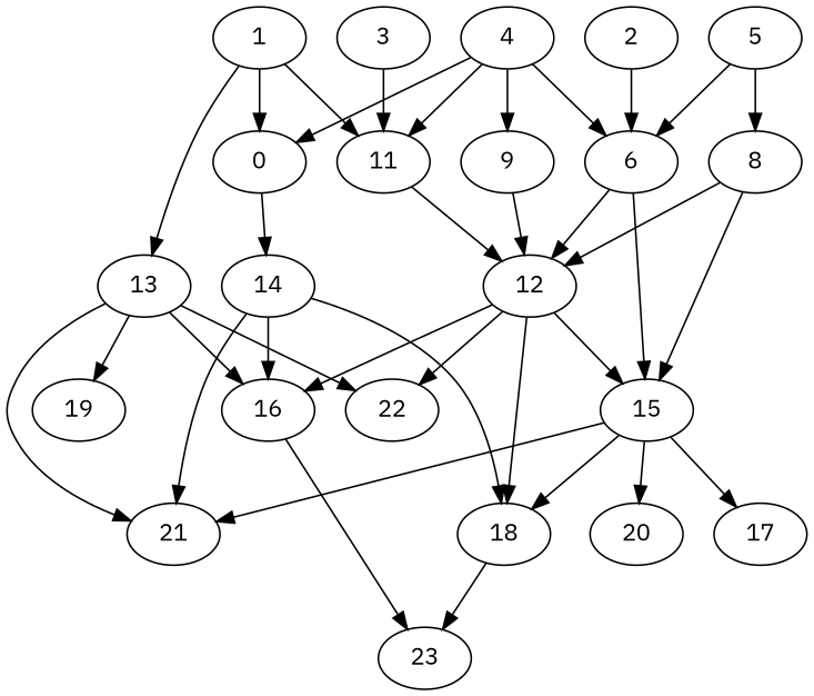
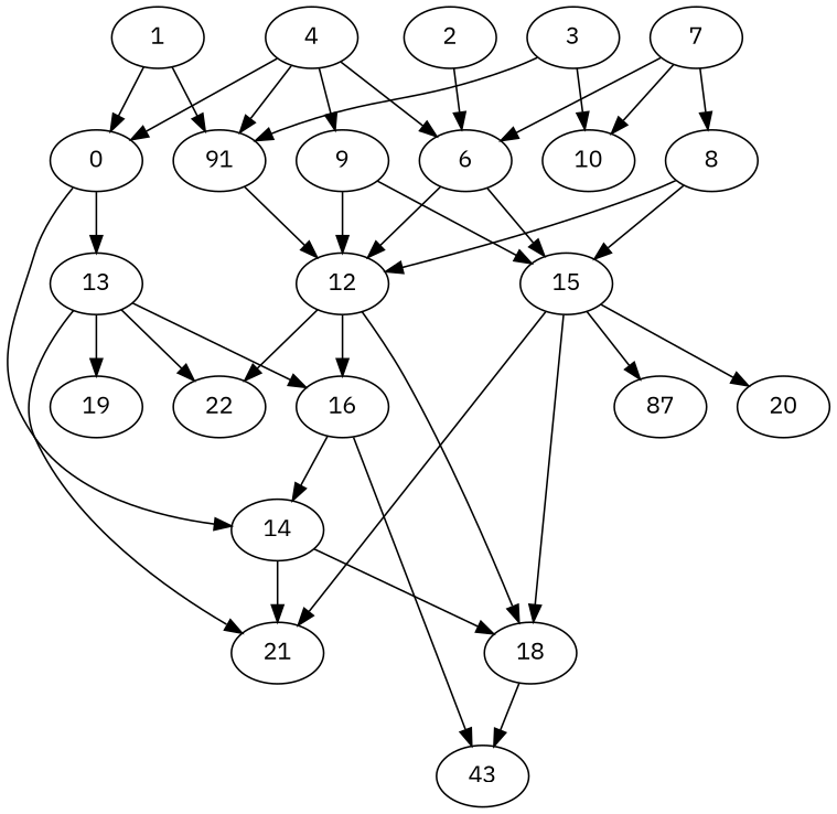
  digraph {
    fontname="IBM Plex Sans"
    node [alpha=0.05 fontname="IBM Plex Sans"]
    edge [fontname="IBM Plex Sans"]
    1 [alpha=0.10 expect_size=2438595077876265]
    n2 [expect_size=8035586411724232 label=0]
-   11 [alpha=0.00 expect_size=7860015367456630]
+   11 [alpha=0.00 expect_size=7860015367456630 label=91]
    13 [alpha=0.06 expect_size=601123785475880910848]
    14 [alpha=0.12 expect_size=65715051652968112]
    12 [alpha=0.14 expect_size=82534364828680585216]
    16 [expect_size=702998878562026]
    22 [alpha=0.11 expect_size=28478653669878784]
    21 [alpha=0.11 expect_size=410736658268953772032]
    19 [alpha=0.06 expect_size=10899409562998145024]
    18 [alpha=0.04 expect_size=32501966339588096]
    2 [expect_size=276737510655114870784]
    6 [alpha=0.03 expect_size=986186442426470629376]
    15 [alpha=0.08 expect_size=57577011935185040]
-   17 [alpha=0.10 expect_size=253495986448309]
+   17 [alpha=0.10 expect_size=253495986448309 label=87]
    20 [alpha=0.04 expect_size=716721053863742799872]
    3 [alpha=0.12 expect_size=1875358268943084027904]
+   10 [alpha=0.08 expect_size=347832361598503092224]
    4 [alpha=0.09 expect_size=25863904757793140]
    9 [alpha=0.12 expect_size=4497321524522890]
-   5 [alpha=0.03 expect_size=830975654564334336]
+   5 [alpha=0.03 expect_size=830975654564334336 label=7]
    8 [alpha=0.11 expect_size=5990858399581439]
-   23 [alpha=0.18 expect_size=50199762685215872]
+   23 [alpha=0.18 expect_size=50199762685215872 label=43]
    1 -> n2
    1 -> 11
-   1 -> 13
+   n2 -> 13
    n2 -> 14
    11 -> 12
    13 -> 16
    13 -> 22
    13 -> 21
    13 -> 19
-   14 -> 16
+   16 -> 14
    14 -> 21
    14 -> 18
    12 -> 16
    12 -> 22
    12 -> 18
    16 -> 23
    18 -> 23
    2 -> 6
    6 -> 12
    6 -> 15
    15 -> 21
    15 -> 18
    15 -> 17
    15 -> 20
    3 -> 11
+   3 -> 10
    4 -> n2
    4 -> 11
    4 -> 6
    4 -> 9
    9 -> 12
-   12 -> 15
+   9 -> 15
    5 -> 6
+   5 -> 10
    5 -> 8
    8 -> 12
    8 -> 15
  }
